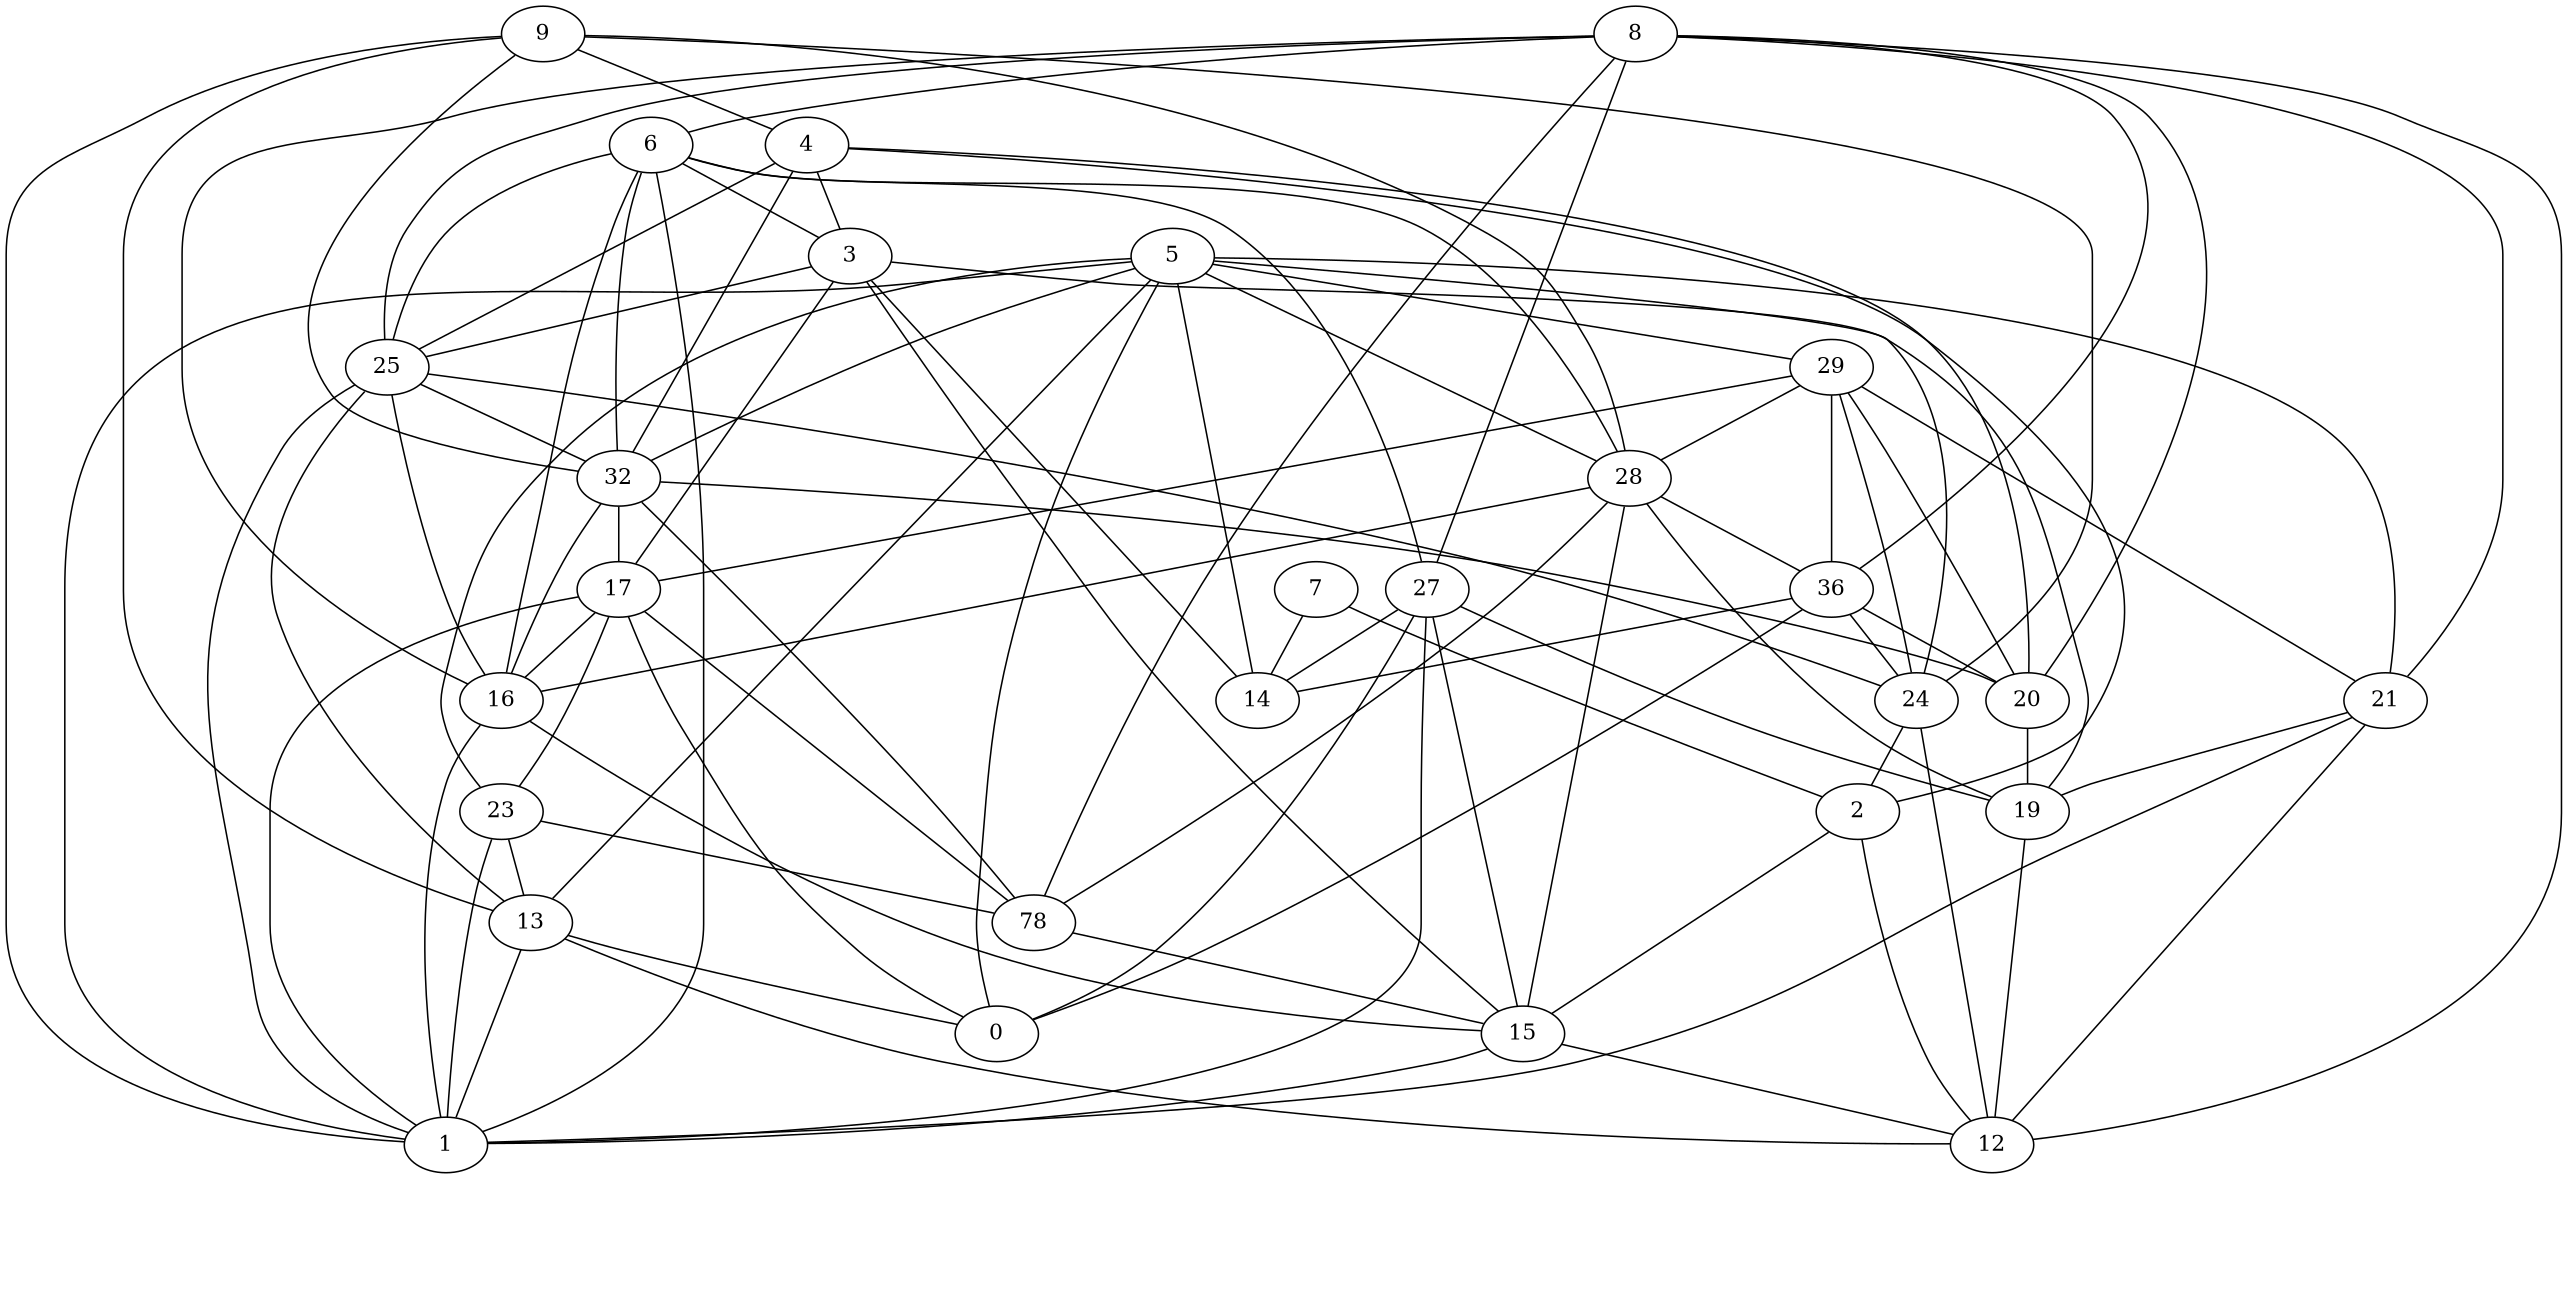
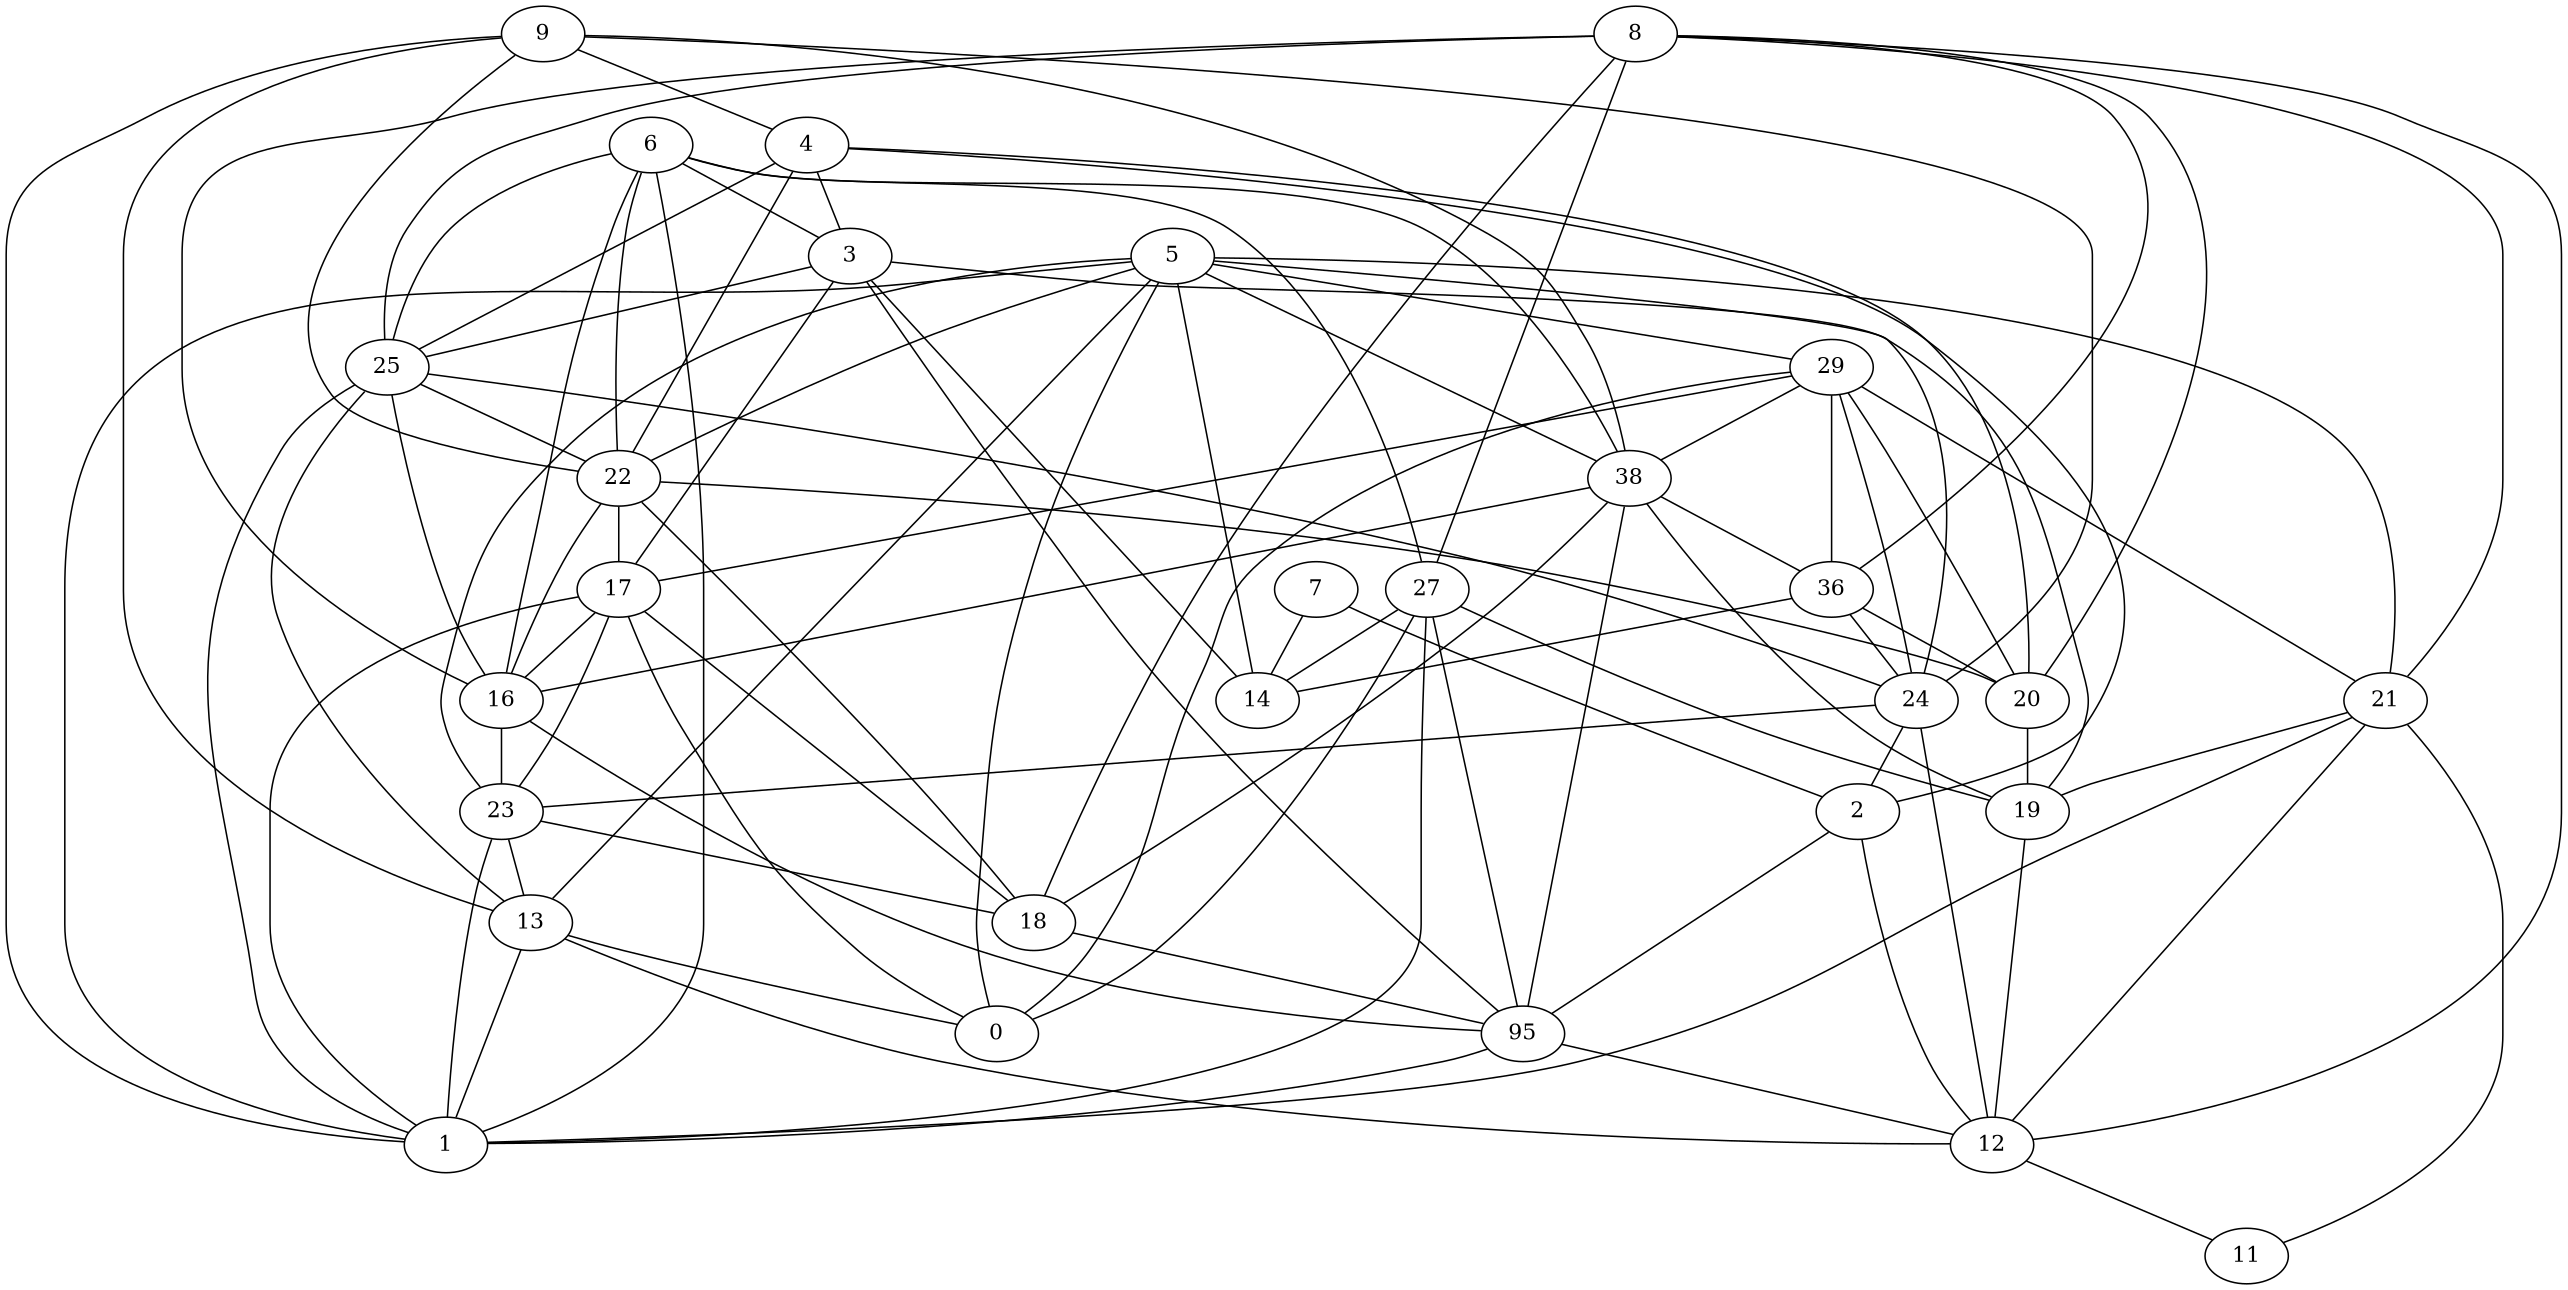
  digraph {
    edge [color=black dir=none]
    4
    3
    2
-   22 [label=32]
+   22
    20
    25
-   15
+   15 [label=95]
    17
    14
    19
    12
    13
    1
    0
+   11
    29
    n17 [label=36]
    21
    24
-   28
-   18 [label=78]
+   28 [label=38]
+   18
    16
    23
    9
    27
    7
    6
    5
    8
    subgraph sub_1 {
      4
      3
      2
      22
      20
      25
      15
      17
      14
      19
      12
      13
      1
      0
+     11
      29
      n17
      21
      24
      28
      18
      16
      23
      9
      27
      7
      6
      5
      8
    }
    4 -> 3
    4 -> 2
    4 -> 22
    4 -> 20
    4 -> 25
    3 -> 25
    3 -> 15
    3 -> 17
    3 -> 14
    3 -> 19
    2 -> 15
    2 -> 12
    22 -> 20
    22 -> 17
    22 -> 18
    22 -> 16
    20 -> 19
    25 -> 22
    25 -> 13
    25 -> 1
    25 -> 24
    25 -> 16
    15 -> 12
    15 -> 1
    17 -> 1
    17 -> 0
    17 -> 16
    19 -> 12
+   12 -> 11
    13 -> 12
    13 -> 1
    13 -> 0
    29 -> 20
    29 -> 17
-   n17 -> 0
+   29 -> 0
    29 -> n17
    29 -> 21
    29 -> 24
    29 -> 28
    n17 -> 20
    n17 -> 14
    n17 -> 24
    21 -> 19
    21 -> 12
    21 -> 1
+   21 -> 11
    24 -> 2
    24 -> 12
+   24 -> 23
    28 -> 15
    28 -> 19
    28 -> n17
    28 -> 18
    28 -> 16
    18 -> 15
    18 -> 17
    16 -> 15
-   16 -> 1
+   16 -> 23
    23 -> 17
    23 -> 13
    23 -> 1
    23 -> 18
    9 -> 4
    9 -> 22
    9 -> 13
    9 -> 1
    9 -> 24
    9 -> 28
    27 -> 15
    27 -> 14
    27 -> 19
    27 -> 1
    27 -> 0
    7 -> 2
    7 -> 14
    6 -> 3
    6 -> 22
    6 -> 25
    6 -> 1
    6 -> 28
    6 -> 16
    6 -> 27
    5 -> 22
    5 -> 14
    5 -> 13
    5 -> 1
    5 -> 0
    5 -> 29
    5 -> 21
    5 -> 24
    5 -> 28
    5 -> 23
    8 -> 20
    8 -> 25
    8 -> 12
    8 -> n17
    8 -> 21
    8 -> 18
    8 -> 16
    8 -> 27
-   8 -> 6
  }
